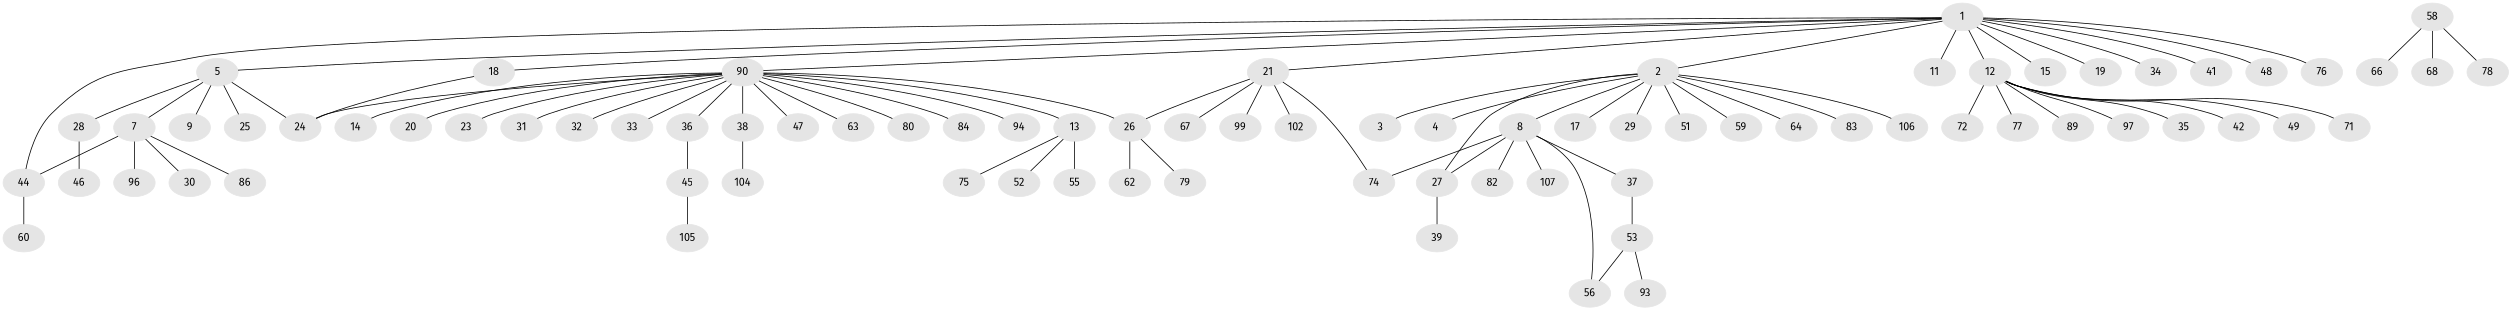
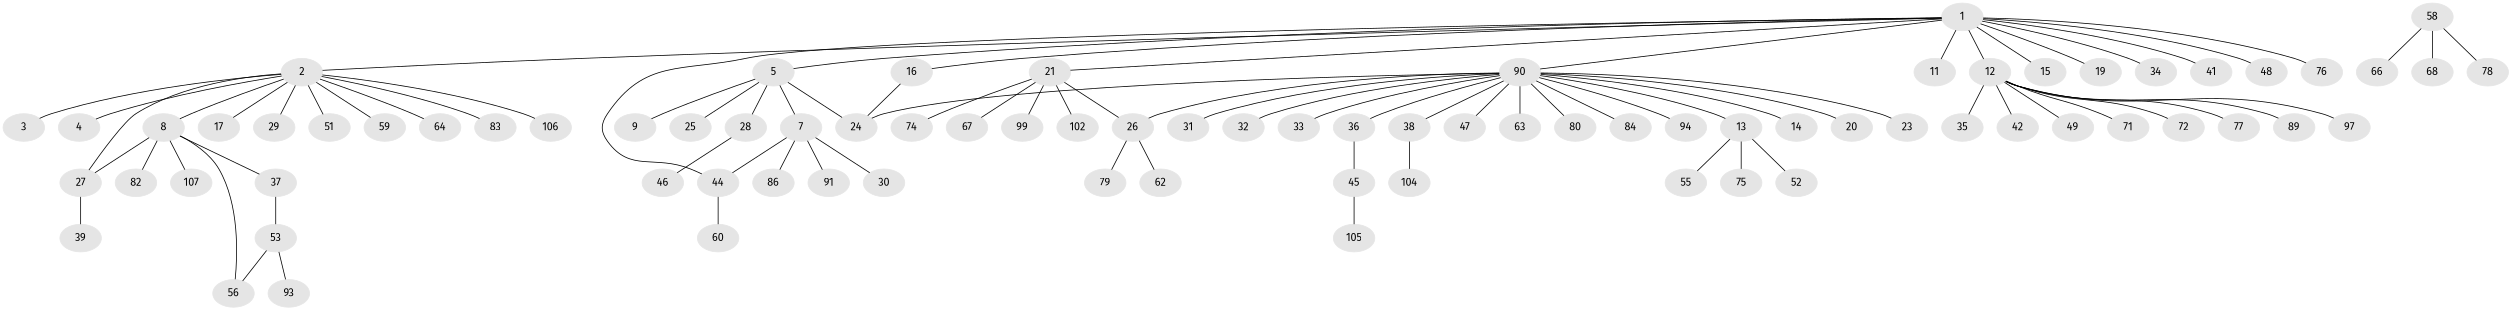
  graph {
    fontname="Fira Sans"
    node [color=gray90 fontname="Fira Sans" style=filled]
    edge [fontname="Fira Sans"]
    1 [super="+22"]
    2 [super="+95"]
    5 [super="+6"]
    n4 [label=90 super="+70"]
    11 [super="+69"]
    12 [super="+100"]
    15
-   18
+   18 [label=16]
    19 [super="+57"]
    21 [super="+43"]
    34
    41
    44
    48
    76
    3
    4
    8 [super="+108"]
    17
    27 [super="+54"]
    29
    51
    59
    64
    83
    106
    7 [super="+16"]
    9 [super="+40"]
    24 [super="+73"]
    25
    28 [super="+50"]
    13 [super="+81"]
    14
    20
    23
    26 [super="+85"]
    31
    32
    33
    36 [super="+88"]
    38
    47
    63
    80 [super="+98"]
    84
    94
    35
    42 [super="+61"]
    49
    71
    72 [super="+90"]
    77
    89
    97
    74
    67
    99
    102
    60
    37
    56
    82
    107
    39
    30
    86
-   91 [label=96]
+   91
    46 [super="+65"]
    53 [super="+101"]
    52 [super="+103"]
    55
    75 [super="+96"]
    62
    79
    45 [super="+87"]
    104
    58
    66
    68
    78 [super="+92"]
    105
    93
    1 -- 2
    1 -- 5
    1 -- n4
    1 -- 11
    1 -- 12
    1 -- 15
    1 -- 18
    1 -- 19
    1 -- 21
    1 -- 34
    1 -- 41
    1 -- 44
    1 -- 48
    1 -- 76
    2 -- 3
    2 -- 4
    2 -- 8
    2 -- 17
    2 -- 27
    2 -- 29
    2 -- 51
    2 -- 59
    2 -- 64
    2 -- 83
    2 -- 106
    5 -- 7
    5 -- 9
    5 -- 24
    5 -- 25
    5 -- 28
    n4 -- 24
    n4 -- 13
    n4 -- 14
    n4 -- 20
    n4 -- 23
    n4 -- 26
    n4 -- 31
    n4 -- 32
    n4 -- 33
    n4 -- 36
    n4 -- 38
    n4 -- 47
    n4 -- 63
    n4 -- 80
    n4 -- 84
    n4 -- 94
    12 -- 35
    12 -- 42
    12 -- 49
    12 -- 71
    12 -- 72
    12 -- 77
    12 -- 89
    12 -- 97
    18 -- 24
    21 -- 26
    21 -- 74
    21 -- 67
    21 -- 99
    21 -- 102
    44 -- 60
    8 -- 27
-   8 -- 74
    8 -- 37
    8 -- 56
    8 -- 82
    8 -- 107
    27 -- 39
    7 -- 44
    7 -- 30
    7 -- 86
    7 -- 91
    28 -- 46
    13 -- 52
    13 -- 55
    13 -- 75
    26 -- 62
    26 -- 79
    36 -- 45
    38 -- 104
    37 -- 53
    53 -- 56
    53 -- 93
    45 -- 105
    58 -- 66
    58 -- 68
    58 -- 78
  }
